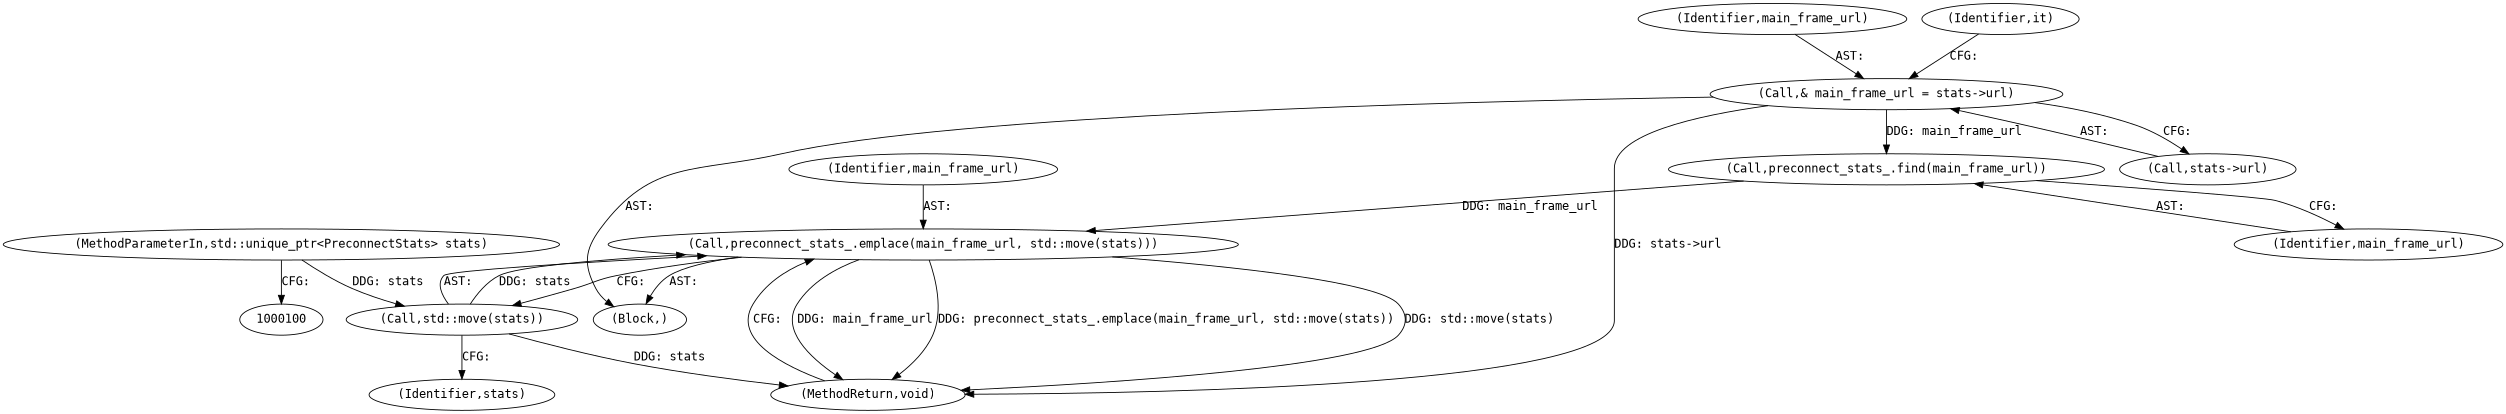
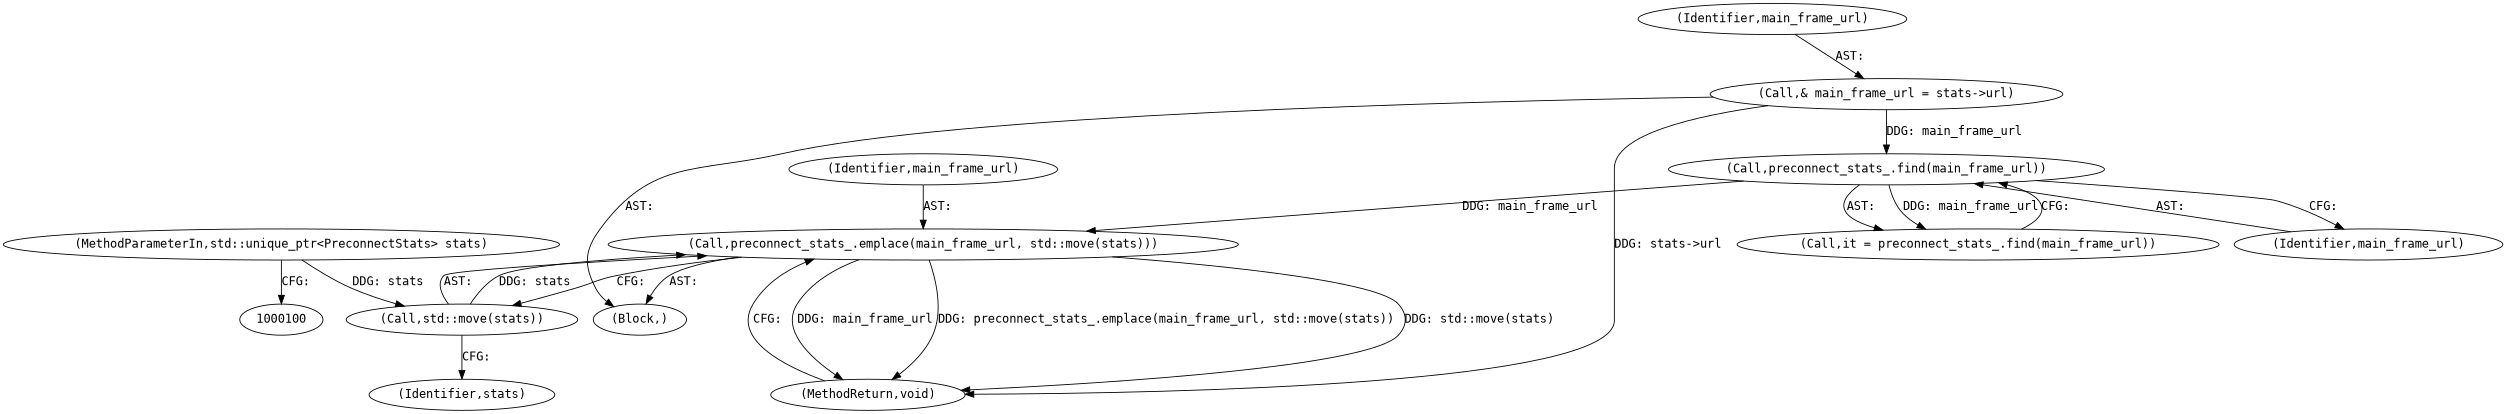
  digraph {
    fontname="DejaVu Sans Mono"
    node [fontname="DejaVu Sans Mono"]
    edge [fontname="DejaVu Sans Mono"]
    n1 [label="(Call,preconnect_stats_.emplace(main_frame_url, std::move(stats)))"]
    n2 [label="(Call,std::move(stats))"]
    n3 [label="(MethodReturn,void)"]
    n4 [label="(Block,)"]
    n5 [label="(Identifier,stats)"]
    n6 [label="(Call,preconnect_stats_.find(main_frame_url))"]
    n7 [label="(Identifier,main_frame_url)"]
+   n8 [label="(Call,it = preconnect_stats_.find(main_frame_url))"]
    n9 [label="(Call,& main_frame_url = stats->url)"]
-   n10 [label="(Call,stats->url)"]
    n11 [label="(MethodParameterIn,std::unique_ptr<PreconnectStats> stats)"]
    1000100
    n13 [label="(Identifier,main_frame_url)"]
    n14 [label="(Identifier,main_frame_url)"]
-   n15 [label="(Identifier,it)"]
    n1 -> n2 [label="CFG: "]
    n1 -> n3 [label="DDG: main_frame_url"]
    n1 -> n3 [label="DDG: preconnect_stats_.emplace(main_frame_url, std::move(stats))"]
    n1 -> n3 [label="DDG: std::move(stats)"]
    n1 -> n4 [label="AST: "]
    n2 -> n1 [label="AST: "]
    n2 -> n1 [label="DDG: stats"]
-   n2 -> n3 [label="DDG: stats"]
    n2 -> n5 [label="CFG: "]
    n3 -> n1 [label="CFG: "]
    n6 -> n1 [label="DDG: main_frame_url"]
    n6 -> n7 [label="CFG: "]
+   n6 -> n8 [label="AST: "]
+   n6 -> n8 [label="DDG: main_frame_url"]
    n7 -> n6 [label="AST: "]
+   n8 -> n6 [label="CFG: "]
    n9 -> n3 [label="DDG: stats->url"]
    n9 -> n4 [label="AST: "]
    n9 -> n6 [label="DDG: main_frame_url"]
-   n9 -> n10 [label="CFG: "]
-   n10 -> n9 [label="AST: "]
    n11 -> n2 [label="DDG: stats"]
    n11 -> 1000100 [label="CFG: "]
    n13 -> n9 [label="AST: "]
    n14 -> n1 [label="AST: "]
-   n15 -> n9 [label="CFG: "]
  }
